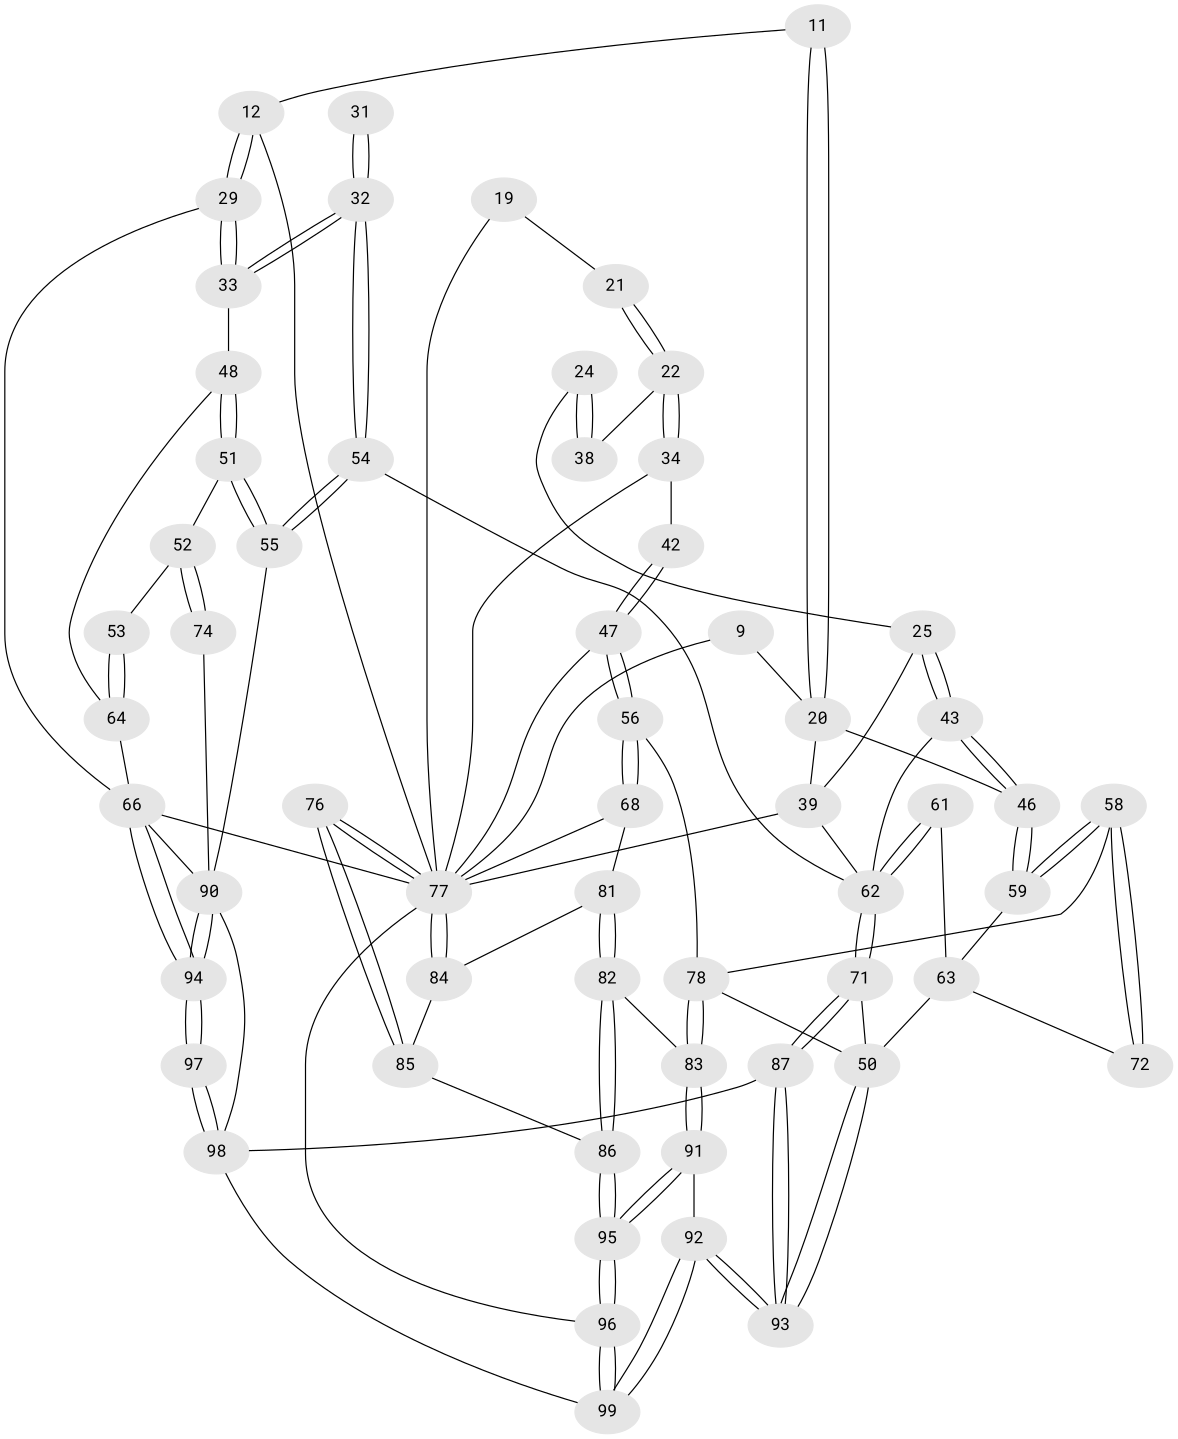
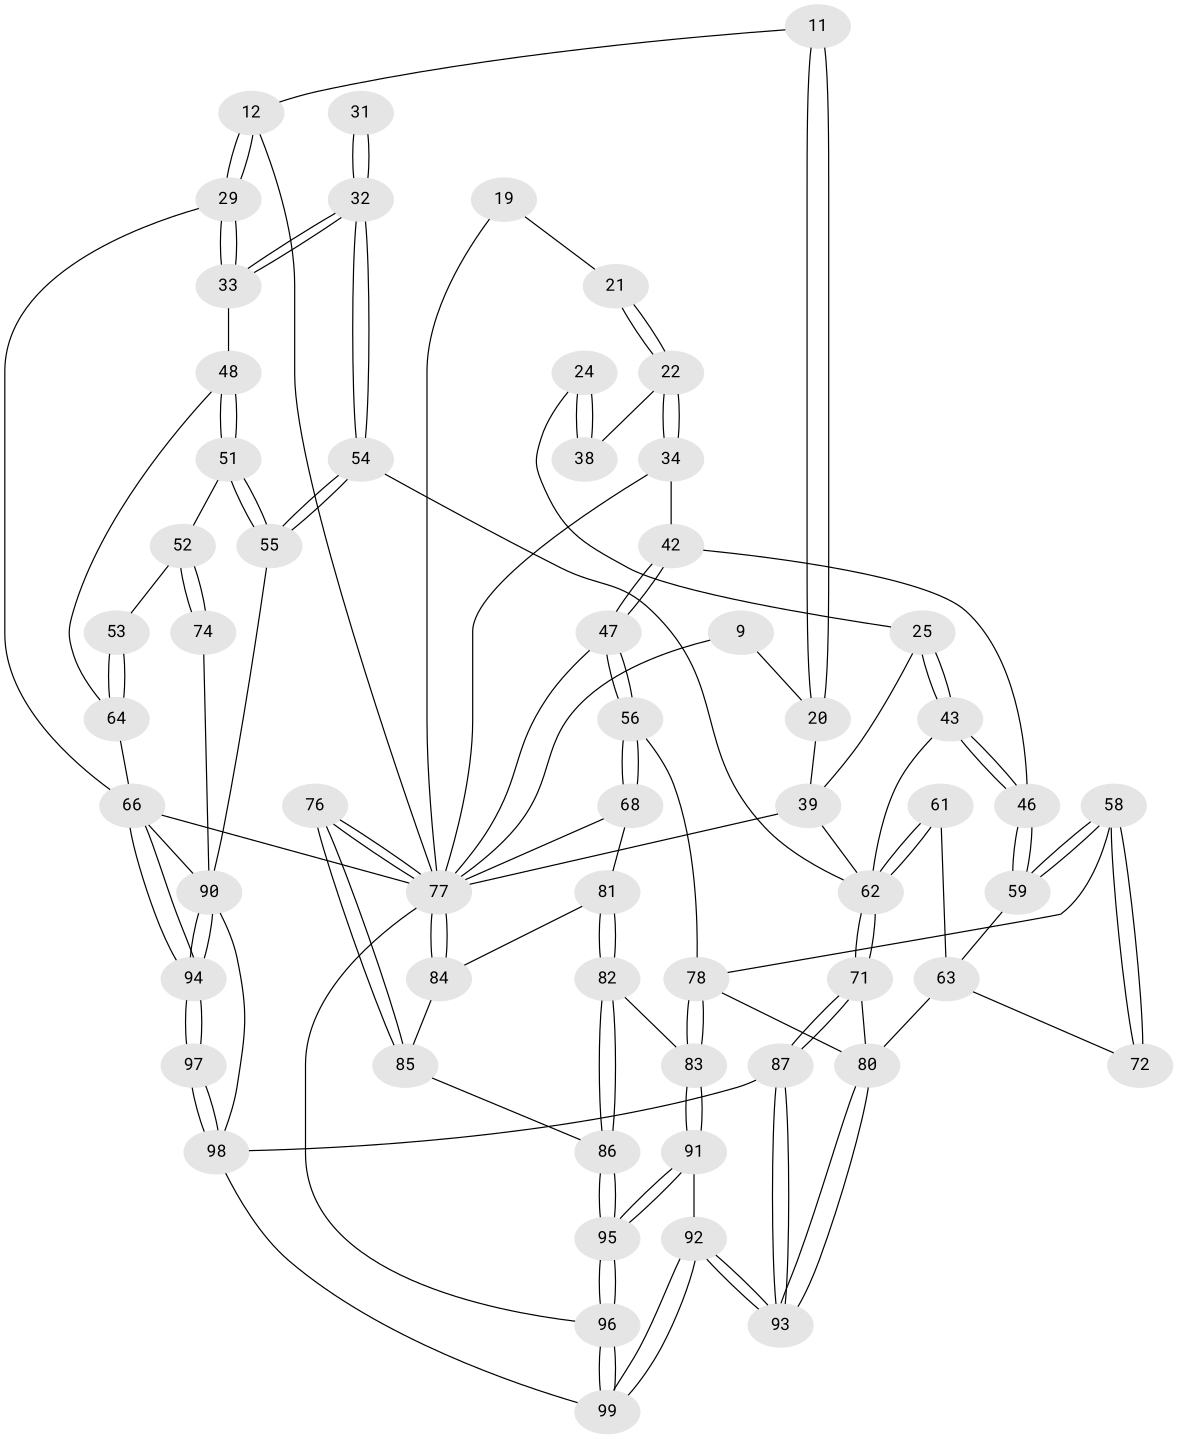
  graph {
    fontname="Roboto Mono"
    node [color=gray90 fontname="Roboto Mono" style=filled]
    edge [fontname="Roboto Mono"]
    9 [super="+6"]
    20 [super="+13+10"]
    77 [super="+67+75"]
    39 [super="+30"]
    84
    96
    11
    12
    29
    33
    66 [super="+28+65"]
    19 [super="+15+14"]
    21
    22
    62 [super="+60+45+44"]
    34
    38 [super="+37+23"]
    42 [super="+35"]
    24
    25
    43
    46 [super="+41+40+36"]
    48
    90 [super="+73"]
    94
    31
    32
    54
    55
    51
    64 [super="+50+49"]
    47
    59
    71
    56
    63
    68
    78 [super="+57"]
    52
    53
    74
    98 [super="+88+89"]
    81
-   80 [super="+70+79" label=50]
+   80 [super="+70+79"]
    83
    58
    72 [super="+69"]
    61
    87
    97
    82
    93
    76
    85
    86
    99
    91
    95
    92
    9 -- 20 [weight=2]
    9 -- 77 [weight=2]
    20 -- 39
    77 -- 84
    77 -- 84
    77 -- 96
    39 -- 77
    39 -- 62
    84 -- 85
    96 -- 99
    96 -- 99
    11 -- 20 [weight=2]
    11 -- 20
    11 -- 12
    12 -- 77
    12 -- 29
    12 -- 29
    29 -- 33
    29 -- 33
    29 -- 66
    33 -- 48
    66 -- 77 [weight=2]
    66 -- 90
    66 -- 94
    66 -- 94
    19 -- 77 [weight=2]
    19 -- 21 [weight=2]
    21 -- 22
    21 -- 22
    22 -- 34
    22 -- 34
    22 -- 38
    62 -- 71
    62 -- 71
    34 -- 77
    34 -- 42
-   20 -- 46 [weight=2]
+   42 -- 46 [weight=2]
    42 -- 47
    42 -- 47
    24 -- 38 [weight=2]
    24 -- 38
    24 -- 25
    25 -- 39
    25 -- 43
    25 -- 43
    43 -- 62
    43 -- 46
    43 -- 46
    46 -- 59
    46 -- 59
    48 -- 51
    48 -- 51
    48 -- 64
    90 -- 94
    90 -- 94
    90 -- 98
    94 -- 97
    94 -- 97
    31 -- 32
    31 -- 32
    32 -- 33
    32 -- 33
    32 -- 54
    32 -- 54
    54 -- 62
    54 -- 55
    54 -- 55
    55 -- 90
    51 -- 55
    51 -- 55
    51 -- 52
    64 -- 66 [weight=2]
    47 -- 77
    47 -- 56
    47 -- 56
    59 -- 63
    71 -- 80
    71 -- 87
    71 -- 87
    56 -- 68
    56 -- 68
    56 -- 78
    63 -- 80 [weight=2]
    63 -- 72
    68 -- 77
    68 -- 81
    78 -- 80
    78 -- 83
    78 -- 83
    52 -- 53
    52 -- 74
    52 -- 74
    53 -- 64 [weight=2]
    53 -- 64
    74 -- 90
    98 -- 99
    81 -- 84
    81 -- 82
    81 -- 82
    80 -- 93
    80 -- 93
    83 -- 91
    83 -- 91
    58 -- 59
    58 -- 59
    58 -- 78
    58 -- 72
    58 -- 72
    61 -- 62 [weight=2]
    61 -- 62
    61 -- 63
    87 -- 98
    87 -- 93
    87 -- 93
    97 -- 98 [weight=2]
    97 -- 98
    82 -- 83
    82 -- 86
    82 -- 86
    76 -- 77 [weight=2]
    76 -- 77
    76 -- 85
    76 -- 85
    85 -- 86
    86 -- 95
    86 -- 95
    91 -- 95
    91 -- 95
    91 -- 92
    95 -- 96
    95 -- 96
    92 -- 93
    92 -- 93
    92 -- 99
    92 -- 99
  }
